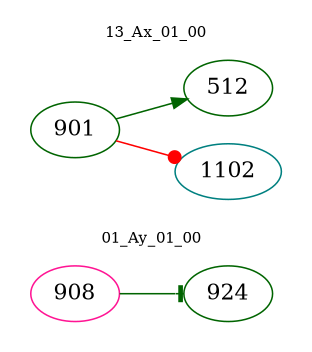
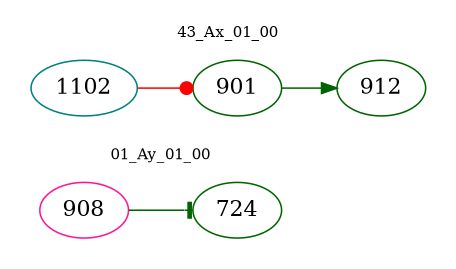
  digraph {
    rankdir=LR
    node [color=darkgreen]
    edge [color=darkgreen]
    n1 [color=deeppink label=908]
-   n2 [label=924]
+   n2 [label=724]
    n3 [label=901]
    n4 [color=teal label=1102]
-   n5 [label=512]
+   n5 [label=912]
    subgraph cluster_1 {
      color=white
      fontsize=10
      label="01_Ay_01_00"
      n1
      n2
    }
    subgraph cluster_2 {
      color=white
      fontsize=10
-     label="13_Ax_01_00"
+     label="43_Ax_01_00"
      n3
      n4
      n5
    }
    n1 -> n2 [arrowhead=tee]
-   n3 -> n4 [arrowhead=dot color=red]
+   n4 -> n3 [arrowhead=dot color=red]
    n3 -> n5 [arrowhead=normal]
  }
